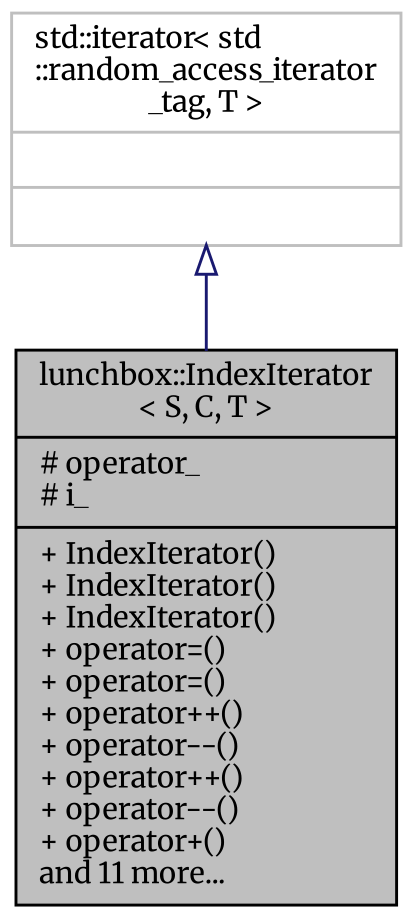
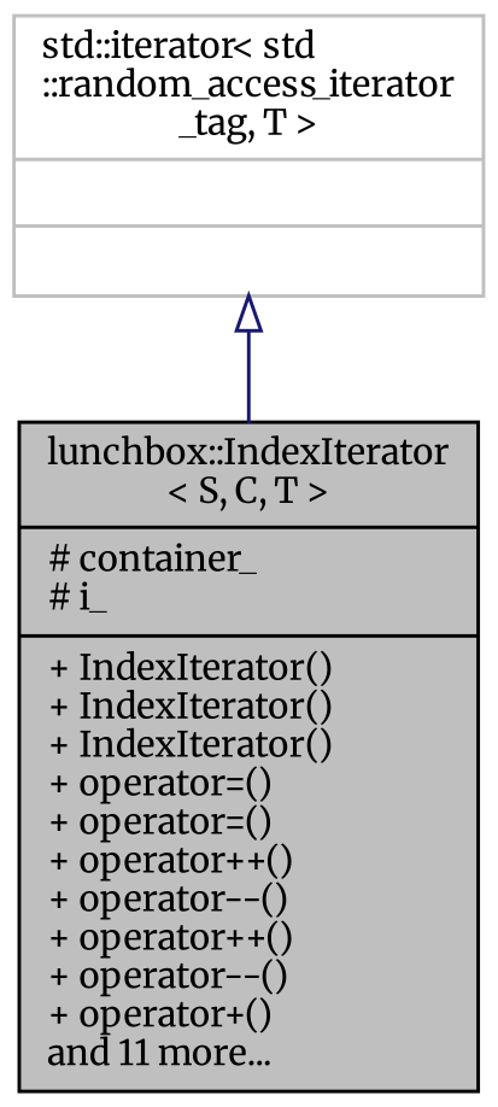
  digraph {
    fontname=Merriweather
    node [fontname=Merriweather fontsize=10 shape=record style=filled]
-   n1 [color=black fillcolor=grey75 fontcolor=black height=0.2 label="{lunchbox::IndexIterator\l\< S, C, T \>\n|# operator_\l# i_\l|+ IndexIterator()\l+ IndexIterator()\l+ IndexIterator()\l+ operator=()\l+ operator=()\l+ operator++()\l+ operator--()\l+ operator++()\l+ operator--()\l+ operator+()\land 11 more...\l}" width=0.4]
+   n1 [color=black fillcolor=grey75 fontcolor=black height=0.2 label="{lunchbox::IndexIterator\l\< S, C, T \>\n|# container_\l# i_\l|+ IndexIterator()\l+ IndexIterator()\l+ IndexIterator()\l+ operator=()\l+ operator=()\l+ operator++()\l+ operator--()\l+ operator++()\l+ operator--()\l+ operator+()\land 11 more...\l}" width=0.4]
    n2 [color=grey75 fillcolor=white height=0.2 label="{std::iterator\< std\l::random_access_iterator\l_tag, T \>\n||}" width=0.4]
    n2 -> n1 [arrowtail=onormal color=midnightblue dir=back fontname=Merriweather fontsize=10 labelfontname=Sans labelfontsize=10 style=solid]
  }
